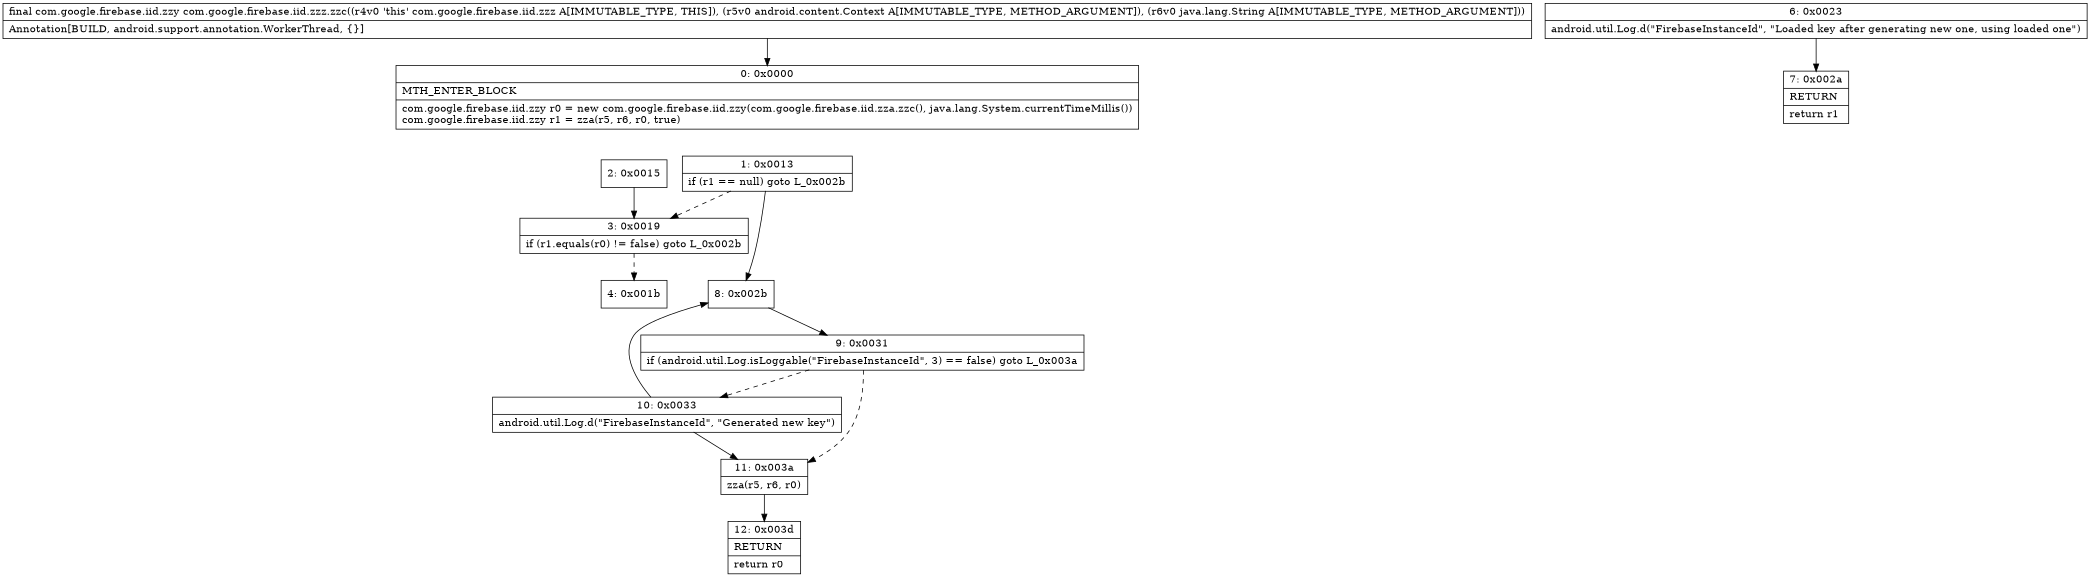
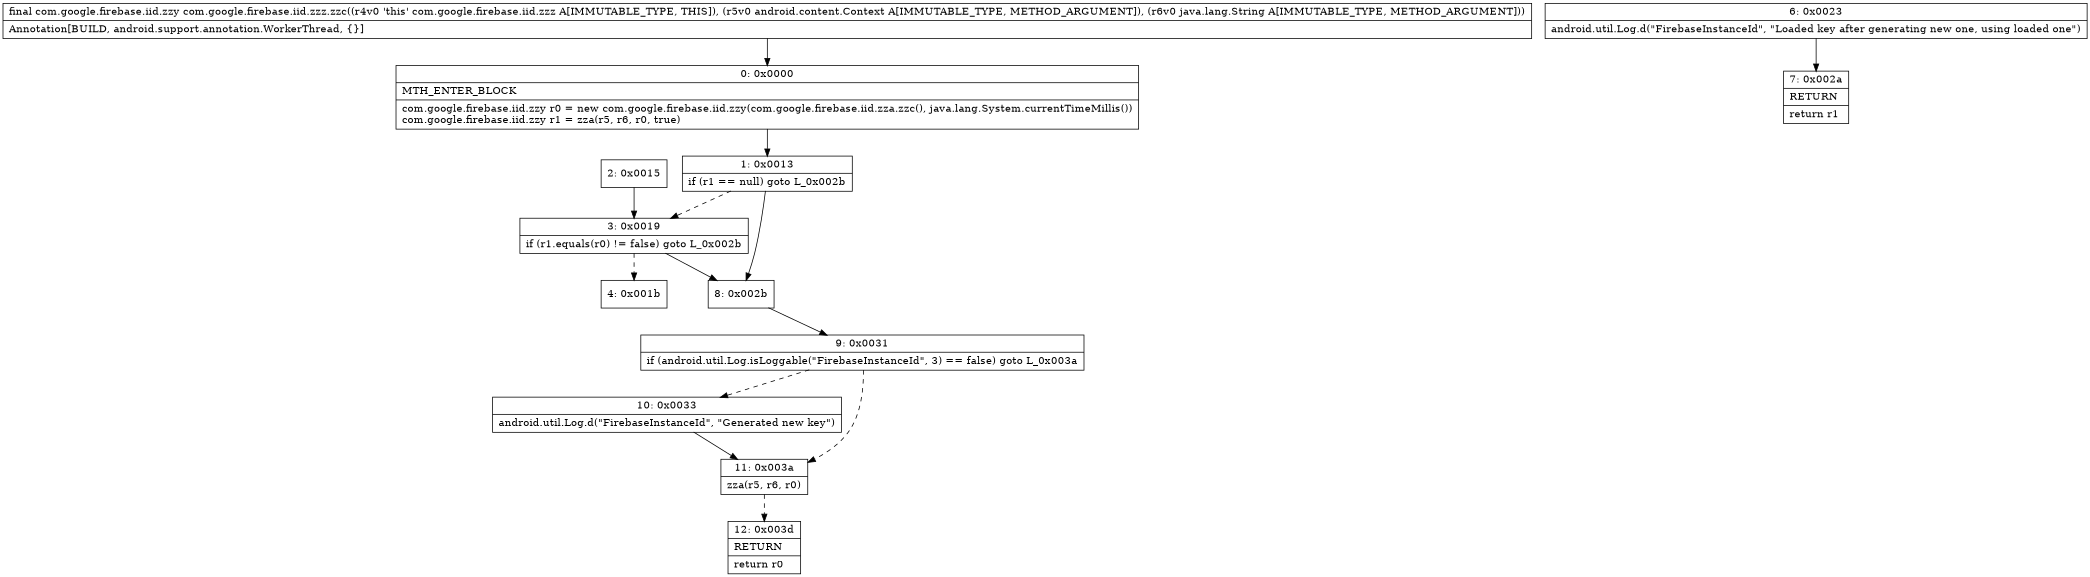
  digraph {
    node [shape=record]
    n1 [label="{0\:\ 0x0000|MTH_ENTER_BLOCK\l|com.google.firebase.iid.zzy r0 = new com.google.firebase.iid.zzy(com.google.firebase.iid.zza.zzc(), java.lang.System.currentTimeMillis())\lcom.google.firebase.iid.zzy r1 = zza(r5, r6, r0, true)\l}"]
    n2 [label="{1\:\ 0x0013|if (r1 == null) goto L_0x002b\l}"]
    n3 [label="{8\:\ 0x002b}"]
    n4 [label="{3\:\ 0x0019|if (r1.equals(r0) != false) goto L_0x002b\l}"]
    n5 [label="{2\:\ 0x0015}"]
    n6 [label="{9\:\ 0x0031|if (android.util.Log.isLoggable(\"FirebaseInstanceId\", 3) == false) goto L_0x003a\l}"]
    n7 [label="{4\:\ 0x001b}"]
    n8 [label="{6\:\ 0x0023|android.util.Log.d(\"FirebaseInstanceId\", \"Loaded key after generating new one, using loaded one\")\l}"]
    n9 [label="{7\:\ 0x002a|RETURN\l|return r1\l}"]
    n10 [label="{10\:\ 0x0033|android.util.Log.d(\"FirebaseInstanceId\", \"Generated new key\")\l}"]
    n11 [label="{11\:\ 0x003a|zza(r5, r6, r0)\l}"]
    n12 [label="{12\:\ 0x003d|RETURN\l|return r0\l}"]
    n13 [label="{final com.google.firebase.iid.zzy com.google.firebase.iid.zzz.zzc((r4v0 'this' com.google.firebase.iid.zzz A[IMMUTABLE_TYPE, THIS]), (r5v0 android.content.Context A[IMMUTABLE_TYPE, METHOD_ARGUMENT]), (r6v0 java.lang.String A[IMMUTABLE_TYPE, METHOD_ARGUMENT]))  | Annotation[BUILD, android.support.annotation.WorkerThread, \{\}]\l}"]
+   n1 -> n2
    n2 -> n3
    n2 -> n4 [style=dashed]
    n3 -> n6
-   n10 -> n3
+   n4 -> n3
    n4 -> n7 [style=dashed]
    n5 -> n4
    n6 -> n10 [style=dashed]
    n6 -> n11 [style=dashed]
    n8 -> n9
    n10 -> n11
-   n11 -> n12
+   n11 -> n12 [style=dashed]
    n13 -> n1
  }
